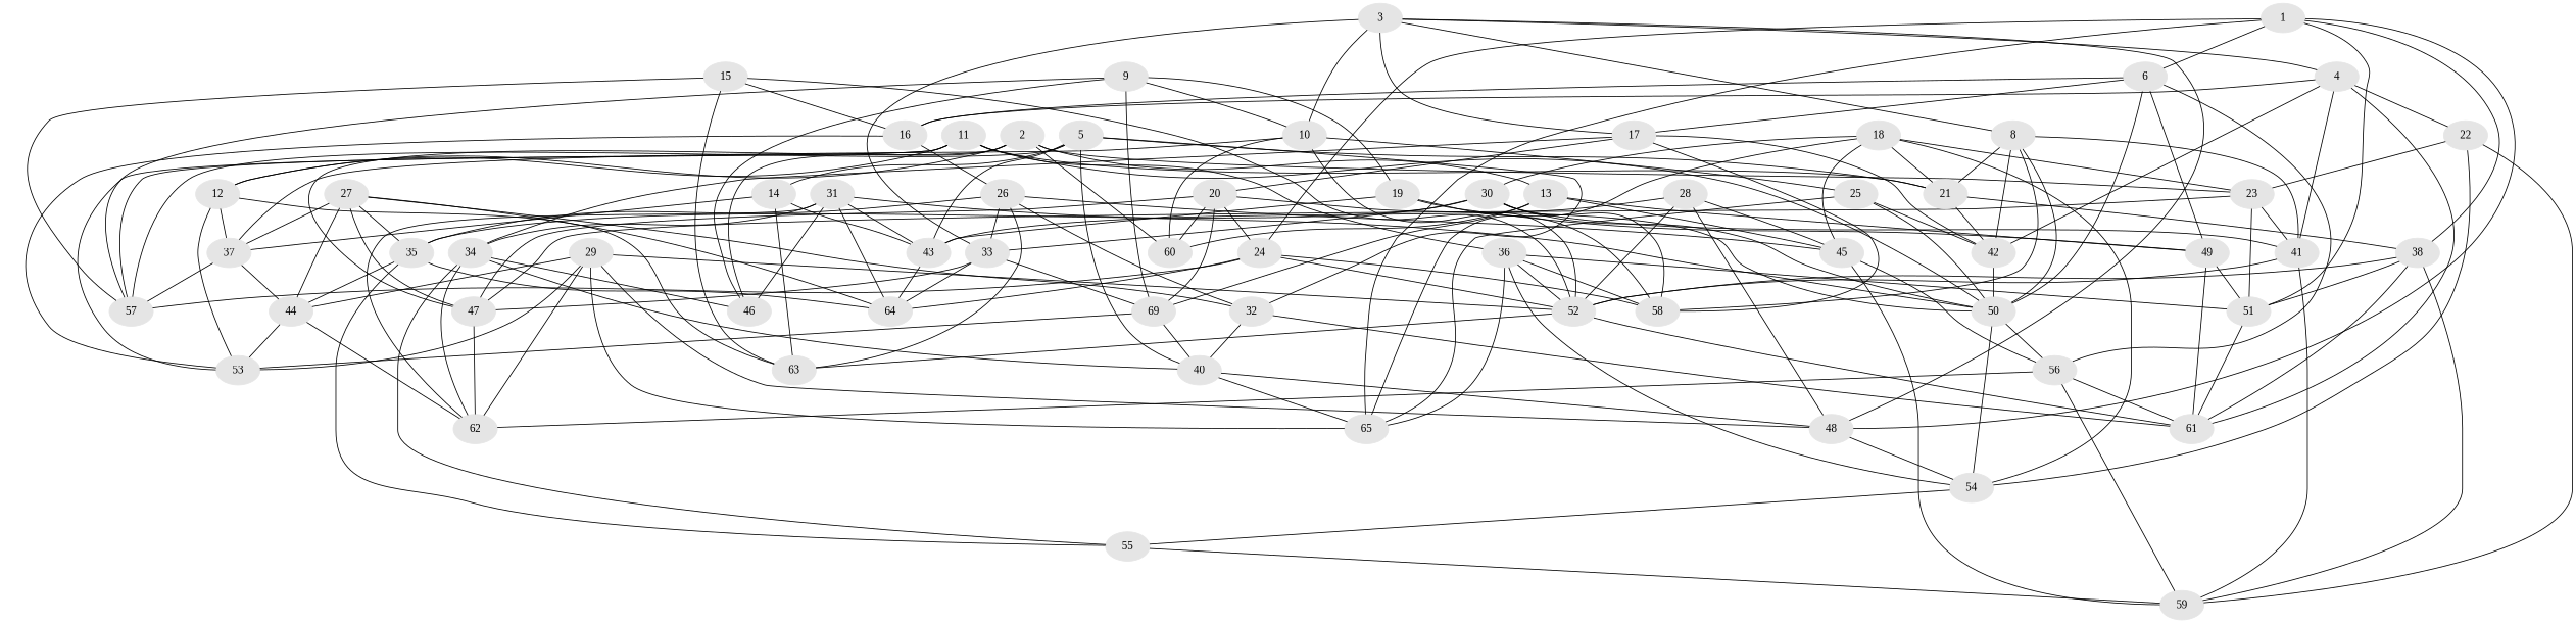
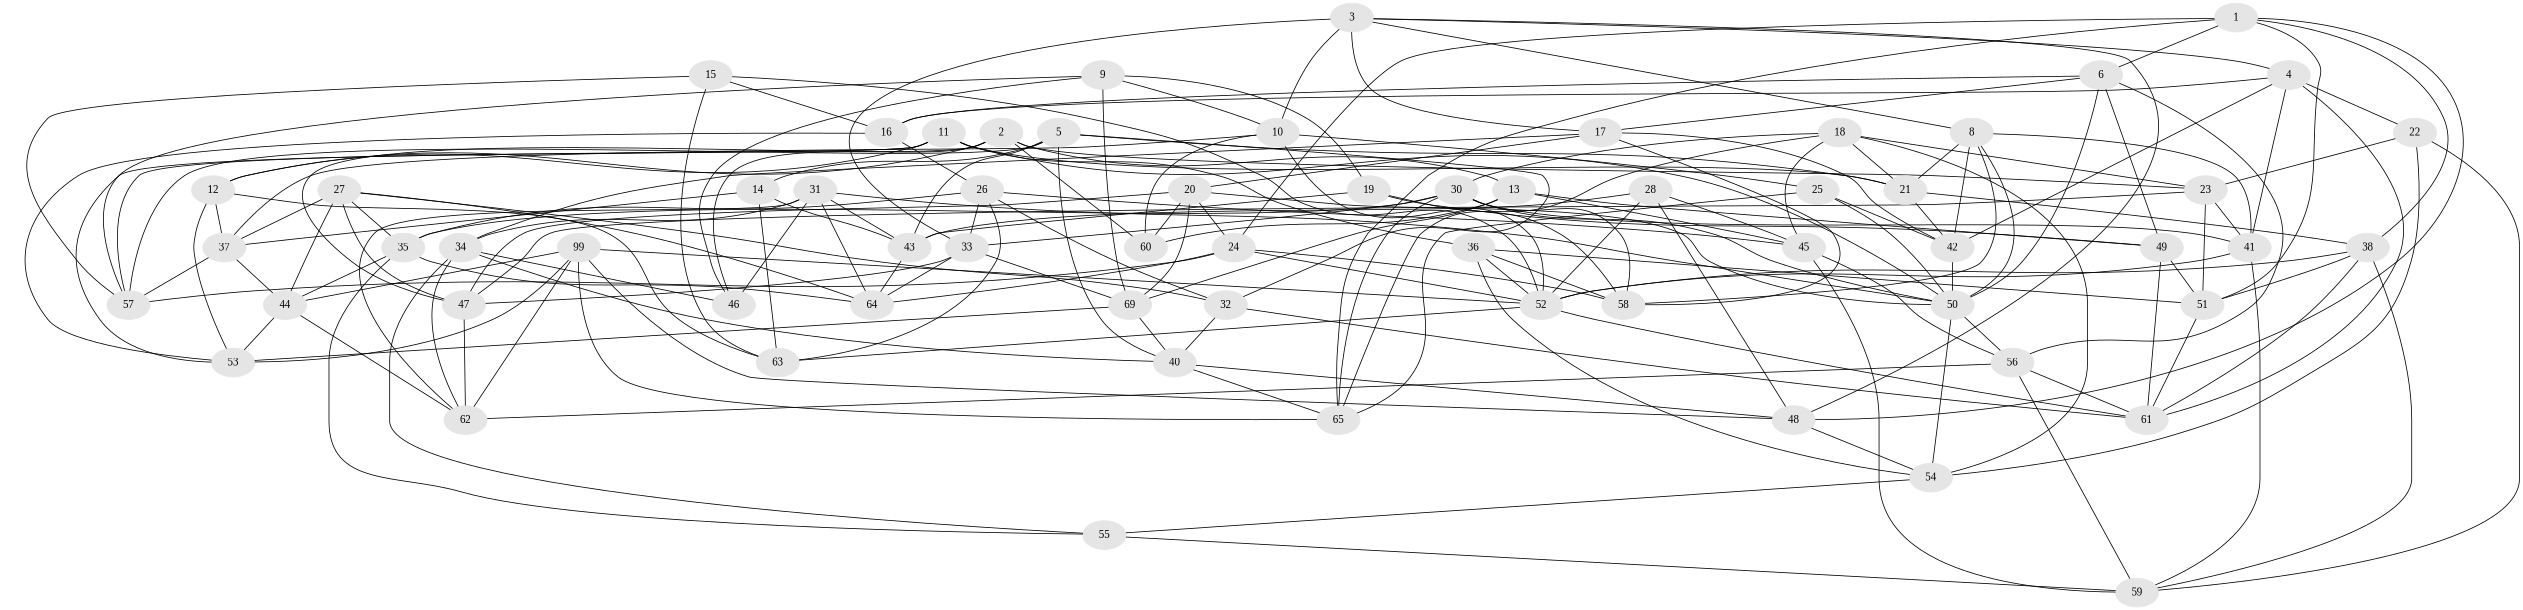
  graph {
    fontname="Liberation Serif"
    node [color=gray90 fontname="Liberation Serif" style=filled]
    edge [fontname="Liberation Serif" weight=1.0]
    1
    6
    24
    38
    48
    51
    65
    17
    16
    49
    50
    56
    57
    58
    52
    64
    61
    59
    54
    2
    12
    13
    23
    46
    47
    60
    63
    37
    53
    n30 [label=69]
    45
    41
    62
    3
    4
    8
    10
    33
    22
    42
    21
    25
    20
    34
    26
    5
    14
    32
    40
    43
    9
    19
    44
    11
    36
    15
    35
    55
    18
    30
    27
    28
-   29
+   29 [label=99]
    31
    1 -- 6
    1 -- 24
    1 -- 38
    1 -- 48
    1 -- 51
    1 -- 65
    6 -- 17
    6 -- 16
    6 -- 49
    6 -- 50
    6 -- 56
    24 -- 57
    24 -- 58
    24 -- 52
    24 -- 64
    38 -- 51
    38 -- 52
    38 -- 61
    38 -- 59
    48 -- 54
    51 -- 61
    17 -- 58
    17 -- 42
    17 -- 20
    17 -- 34
    16 -- 53
    16 -- 26
    49 -- 51
    49 -- 61
    50 -- 56
    50 -- 54
    56 -- 61
    56 -- 59
    56 -- 62
    52 -- 61
    52 -- 63
    54 -- 55
    2 -- 12
    2 -- 13
    2 -- 23
    2 -- 46
    2 -- 47
    2 -- 60
    12 -- 63
    12 -- 37
    12 -- 53
    13 -- 49 [weight=2.0]
    13 -- 60
    13 -- n30
    13 -- 45
    23 -- 51
    23 -- 47
    23 -- 41
    47 -- 62
    37 -- 57
    37 -- 44
    n30 -- 53
    n30 -- 40
    45 -- 56
    45 -- 59
    41 -- 52
    41 -- 59
    3 -- 48
    3 -- 17
    3 -- 4
    3 -- 8
    3 -- 10
    3 -- 33
    4 -- 16
    4 -- 61
    4 -- 41
    4 -- 22
    4 -- 42
    8 -- 50
    8 -- 58
    8 -- 41
    8 -- 42
    8 -- 21
    10 -- 52
    10 -- 60
    10 -- 37
    10 -- 25
    33 -- 64
    33 -- 47
    33 -- n30
    22 -- 59
    22 -- 54
    22 -- 23
    42 -- 50
    21 -- 38
    21 -- 42
    25 -- 65
    25 -- 50
    25 -- 42
    20 -- 24
    20 -- 50
    20 -- 47
    20 -- 60
    20 -- n30
    34 -- 46
    34 -- 62
    34 -- 40
    34 -- 55
    26 -- 63
    26 -- 45
    26 -- 33
    26 -- 32
    26 -- 35
    5 -- 57
    5 -- 21
    5 -- 14
    5 -- 32
    5 -- 40
    5 -- 43
    14 -- 63
    14 -- 37
    14 -- 43
    32 -- 61 [weight=2.0]
    32 -- 40
    40 -- 48
    40 -- 65
    43 -- 64
    9 -- 57
    9 -- 46
    9 -- n30
    9 -- 10
    9 -- 19
    19 -- 49
    19 -- 58
    19 -- 43
    44 -- 53
    44 -- 62
    11 -- 50
    11 -- 57
    11 -- 12
    11 -- 53
    11 -- 21
    11 -- 36
    36 -- 51
-   36 -- 65
+   30 -- 65
    36 -- 58
    36 -- 52
    36 -- 54
    15 -- 16
    15 -- 57
    15 -- 52
    15 -- 63
    35 -- 64
    35 -- 44
    35 -- 55
    55 -- 59
    18 -- 65
    18 -- 54
    18 -- 23
    18 -- 45
    18 -- 21
    18 -- 30
    30 -- 50
    30 -- 58
    30 -- 41
    30 -- 33
    30 -- 35
    27 -- 64
    27 -- 47
    27 -- 37
    27 -- 32
    27 -- 44
    27 -- 35
    28 -- 48
    28 -- 52
    28 -- 45
    28 -- 43
    29 -- 48
    29 -- 65
    29 -- 52
    29 -- 53
    29 -- 62
    29 -- 44
    31 -- 50
    31 -- 64
    31 -- 46
    31 -- 62
    31 -- 34
    31 -- 43
  }
